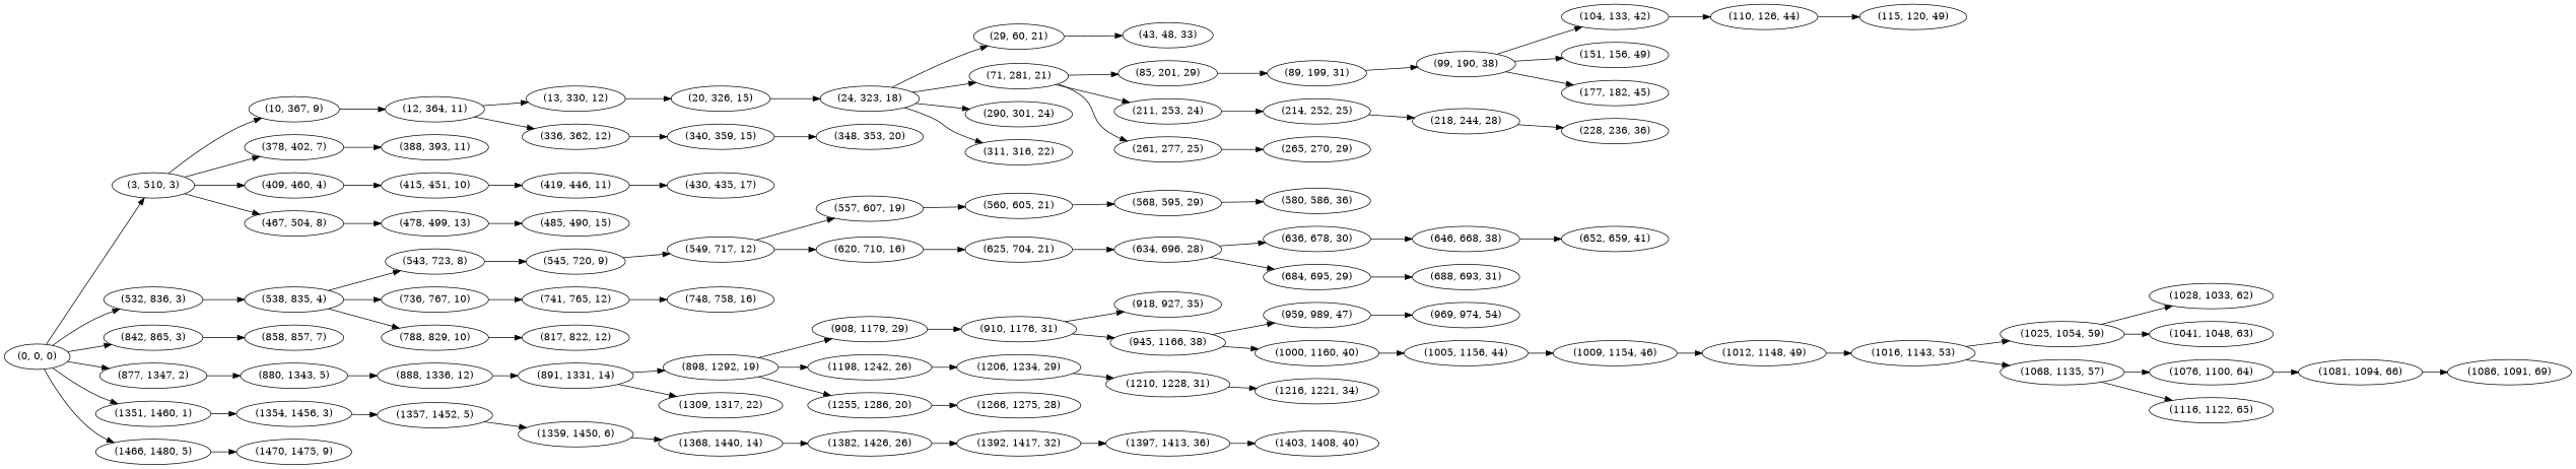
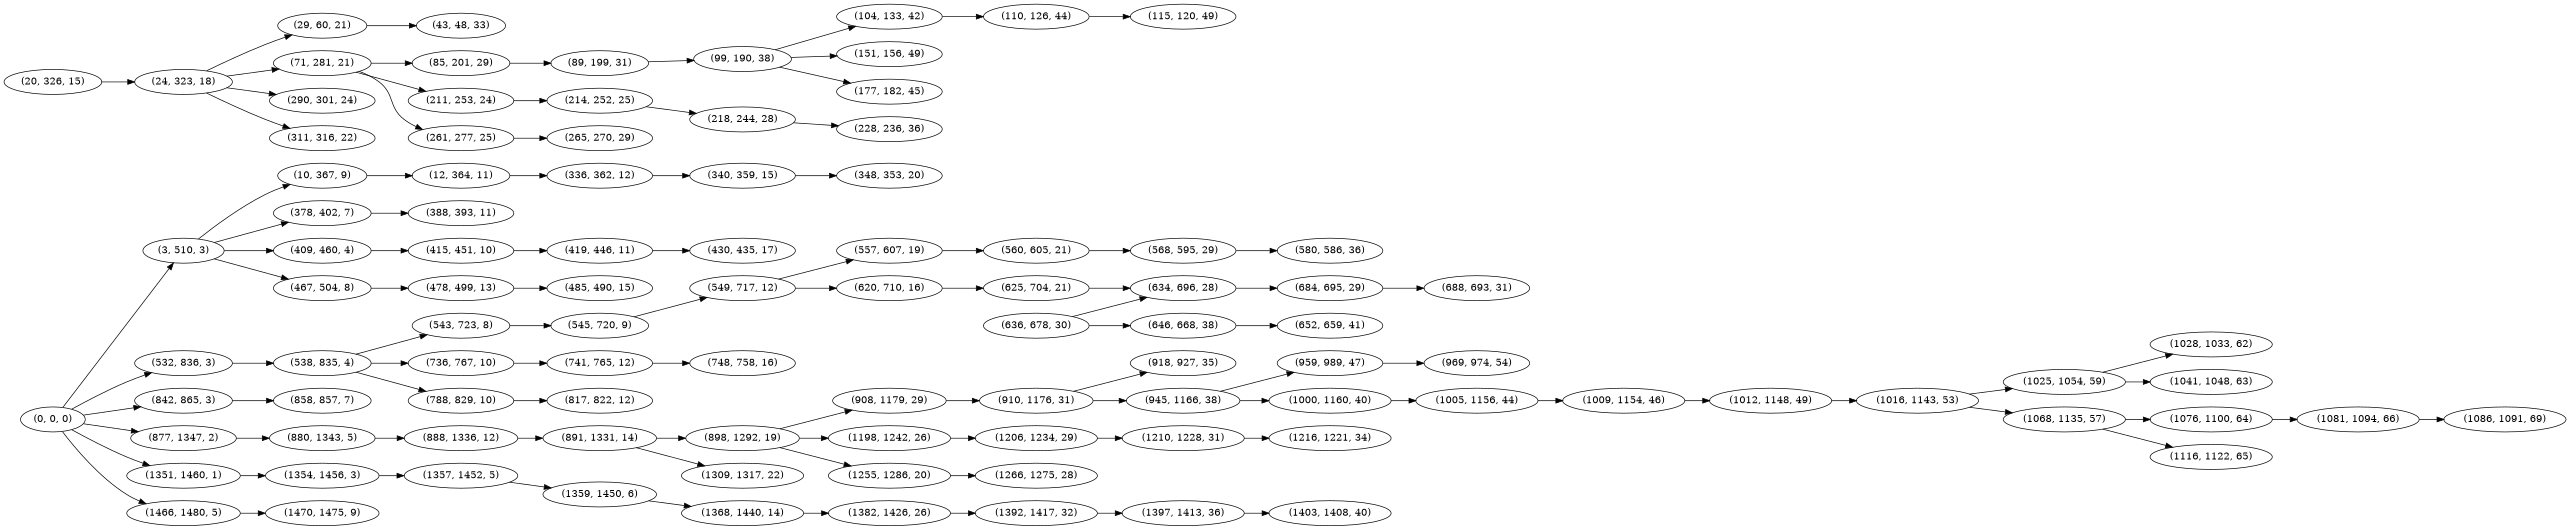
  digraph {
    rankdir=LR
    "(0, 0, 0)"
    "(3, 510, 3)"
    "(532, 836, 3)"
    "(842, 865, 3)"
    "(877, 1347, 2)"
    "(1351, 1460, 1)"
    "(1466, 1480, 5)"
    "(10, 367, 9)"
    "(378, 402, 7)"
    "(409, 460, 4)"
    "(467, 504, 8)"
    "(538, 835, 4)"
    n13 [label="(858, 857, 7)"]
    "(880, 1343, 5)"
    "(1354, 1456, 3)"
    "(1470, 1475, 9)"
    "(12, 364, 11)"
    "(388, 393, 11)"
    "(415, 451, 10)"
    "(478, 499, 13)"
-   "(13, 330, 12)"
    "(336, 362, 12)"
    "(20, 326, 15)"
    "(340, 359, 15)"
    "(24, 323, 18)"
    "(29, 60, 21)"
    "(71, 281, 21)"
    "(290, 301, 24)"
    "(311, 316, 22)"
    "(43, 48, 33)"
    "(85, 201, 29)"
    "(211, 253, 24)"
    "(261, 277, 25)"
    "(89, 199, 31)"
    "(214, 252, 25)"
    "(265, 270, 29)"
    "(99, 190, 38)"
    "(104, 133, 42)"
    "(151, 156, 49)"
    "(177, 182, 45)"
    "(110, 126, 44)"
    "(115, 120, 49)"
    "(218, 244, 28)"
    "(228, 236, 36)"
    "(348, 353, 20)"
    "(419, 446, 11)"
    "(430, 435, 17)"
    "(485, 490, 15)"
    "(543, 723, 8)"
    "(736, 767, 10)"
    "(788, 829, 10)"
    "(545, 720, 9)"
    "(741, 765, 12)"
    "(817, 822, 12)"
    "(549, 717, 12)"
    "(557, 607, 19)"
    "(620, 710, 16)"
    "(560, 605, 21)"
    "(625, 704, 21)"
    "(568, 595, 29)"
    "(580, 586, 36)"
    "(634, 696, 28)"
    "(636, 678, 30)"
    "(684, 695, 29)"
    "(646, 668, 38)"
    "(688, 693, 31)"
    "(652, 659, 41)"
    "(748, 758, 16)"
    "(888, 1336, 12)"
    "(891, 1331, 14)"
    "(898, 1292, 19)"
    "(1309, 1317, 22)"
    "(908, 1179, 29)"
    "(1198, 1242, 26)"
    "(1255, 1286, 20)"
    "(910, 1176, 31)"
    "(1206, 1234, 29)"
    "(1266, 1275, 28)"
    "(918, 927, 35)"
    "(945, 1166, 38)"
    "(959, 989, 47)"
    "(1000, 1160, 40)"
    "(969, 974, 54)"
    "(1005, 1156, 44)"
    "(1009, 1154, 46)"
    "(1012, 1148, 49)"
    "(1016, 1143, 53)"
    "(1025, 1054, 59)"
    "(1068, 1135, 57)"
    "(1028, 1033, 62)"
    "(1041, 1048, 63)"
    "(1076, 1100, 64)"
    "(1116, 1122, 65)"
    "(1081, 1094, 66)"
    "(1086, 1091, 69)"
    "(1210, 1228, 31)"
    "(1216, 1221, 34)"
    "(1357, 1452, 5)"
    "(1359, 1450, 6)"
    "(1368, 1440, 14)"
    "(1382, 1426, 26)"
    "(1392, 1417, 32)"
    "(1397, 1413, 36)"
    "(1403, 1408, 40)"
    "(0, 0, 0)" -> "(3, 510, 3)"
    "(0, 0, 0)" -> "(532, 836, 3)"
    "(0, 0, 0)" -> "(842, 865, 3)"
    "(0, 0, 0)" -> "(877, 1347, 2)"
    "(0, 0, 0)" -> "(1351, 1460, 1)"
    "(0, 0, 0)" -> "(1466, 1480, 5)"
    "(3, 510, 3)" -> "(10, 367, 9)"
    "(3, 510, 3)" -> "(378, 402, 7)"
    "(3, 510, 3)" -> "(409, 460, 4)"
    "(3, 510, 3)" -> "(467, 504, 8)"
    "(532, 836, 3)" -> "(538, 835, 4)"
    "(842, 865, 3)" -> n13
    "(877, 1347, 2)" -> "(880, 1343, 5)"
    "(1351, 1460, 1)" -> "(1354, 1456, 3)"
    "(1466, 1480, 5)" -> "(1470, 1475, 9)"
    "(10, 367, 9)" -> "(12, 364, 11)"
    "(378, 402, 7)" -> "(388, 393, 11)"
    "(409, 460, 4)" -> "(415, 451, 10)"
    "(467, 504, 8)" -> "(478, 499, 13)"
    "(538, 835, 4)" -> "(543, 723, 8)"
    "(538, 835, 4)" -> "(736, 767, 10)"
    "(538, 835, 4)" -> "(788, 829, 10)"
    "(880, 1343, 5)" -> "(888, 1336, 12)"
    "(1354, 1456, 3)" -> "(1357, 1452, 5)"
-   "(12, 364, 11)" -> "(13, 330, 12)"
    "(12, 364, 11)" -> "(336, 362, 12)"
    "(415, 451, 10)" -> "(419, 446, 11)"
    "(478, 499, 13)" -> "(485, 490, 15)"
-   "(13, 330, 12)" -> "(20, 326, 15)"
    "(336, 362, 12)" -> "(340, 359, 15)"
    "(20, 326, 15)" -> "(24, 323, 18)"
    "(340, 359, 15)" -> "(348, 353, 20)"
    "(24, 323, 18)" -> "(29, 60, 21)"
    "(24, 323, 18)" -> "(71, 281, 21)"
    "(24, 323, 18)" -> "(290, 301, 24)"
    "(24, 323, 18)" -> "(311, 316, 22)"
    "(29, 60, 21)" -> "(43, 48, 33)"
    "(71, 281, 21)" -> "(85, 201, 29)"
    "(71, 281, 21)" -> "(211, 253, 24)"
    "(71, 281, 21)" -> "(261, 277, 25)"
    "(85, 201, 29)" -> "(89, 199, 31)"
    "(211, 253, 24)" -> "(214, 252, 25)"
    "(261, 277, 25)" -> "(265, 270, 29)"
    "(89, 199, 31)" -> "(99, 190, 38)"
    "(214, 252, 25)" -> "(218, 244, 28)"
    "(99, 190, 38)" -> "(104, 133, 42)"
    "(99, 190, 38)" -> "(151, 156, 49)"
    "(99, 190, 38)" -> "(177, 182, 45)"
    "(104, 133, 42)" -> "(110, 126, 44)"
    "(110, 126, 44)" -> "(115, 120, 49)"
    "(218, 244, 28)" -> "(228, 236, 36)"
    "(419, 446, 11)" -> "(430, 435, 17)"
    "(543, 723, 8)" -> "(545, 720, 9)"
    "(736, 767, 10)" -> "(741, 765, 12)"
    "(788, 829, 10)" -> "(817, 822, 12)"
    "(545, 720, 9)" -> "(549, 717, 12)"
    "(741, 765, 12)" -> "(748, 758, 16)"
    "(549, 717, 12)" -> "(557, 607, 19)"
    "(549, 717, 12)" -> "(620, 710, 16)"
    "(557, 607, 19)" -> "(560, 605, 21)"
    "(620, 710, 16)" -> "(625, 704, 21)"
    "(560, 605, 21)" -> "(568, 595, 29)"
    "(625, 704, 21)" -> "(634, 696, 28)"
    "(568, 595, 29)" -> "(580, 586, 36)"
-   "(634, 696, 28)" -> "(636, 678, 30)"
+   "(636, 678, 30)" -> "(634, 696, 28)"
    "(634, 696, 28)" -> "(684, 695, 29)"
    "(636, 678, 30)" -> "(646, 668, 38)"
    "(684, 695, 29)" -> "(688, 693, 31)"
    "(646, 668, 38)" -> "(652, 659, 41)"
    "(888, 1336, 12)" -> "(891, 1331, 14)"
    "(891, 1331, 14)" -> "(898, 1292, 19)"
    "(891, 1331, 14)" -> "(1309, 1317, 22)"
    "(898, 1292, 19)" -> "(908, 1179, 29)"
    "(898, 1292, 19)" -> "(1198, 1242, 26)"
    "(898, 1292, 19)" -> "(1255, 1286, 20)"
    "(908, 1179, 29)" -> "(910, 1176, 31)"
    "(1198, 1242, 26)" -> "(1206, 1234, 29)"
    "(1255, 1286, 20)" -> "(1266, 1275, 28)"
    "(910, 1176, 31)" -> "(918, 927, 35)"
    "(910, 1176, 31)" -> "(945, 1166, 38)"
    "(1206, 1234, 29)" -> "(1210, 1228, 31)"
    "(945, 1166, 38)" -> "(959, 989, 47)"
    "(945, 1166, 38)" -> "(1000, 1160, 40)"
    "(959, 989, 47)" -> "(969, 974, 54)"
    "(1000, 1160, 40)" -> "(1005, 1156, 44)"
    "(1005, 1156, 44)" -> "(1009, 1154, 46)"
    "(1009, 1154, 46)" -> "(1012, 1148, 49)"
    "(1012, 1148, 49)" -> "(1016, 1143, 53)"
    "(1016, 1143, 53)" -> "(1025, 1054, 59)"
    "(1016, 1143, 53)" -> "(1068, 1135, 57)"
    "(1025, 1054, 59)" -> "(1028, 1033, 62)"
    "(1025, 1054, 59)" -> "(1041, 1048, 63)"
    "(1068, 1135, 57)" -> "(1076, 1100, 64)"
    "(1068, 1135, 57)" -> "(1116, 1122, 65)"
    "(1076, 1100, 64)" -> "(1081, 1094, 66)"
    "(1081, 1094, 66)" -> "(1086, 1091, 69)"
    "(1210, 1228, 31)" -> "(1216, 1221, 34)"
    "(1357, 1452, 5)" -> "(1359, 1450, 6)"
    "(1359, 1450, 6)" -> "(1368, 1440, 14)"
    "(1368, 1440, 14)" -> "(1382, 1426, 26)"
    "(1382, 1426, 26)" -> "(1392, 1417, 32)"
    "(1392, 1417, 32)" -> "(1397, 1413, 36)"
    "(1397, 1413, 36)" -> "(1403, 1408, 40)"
  }
